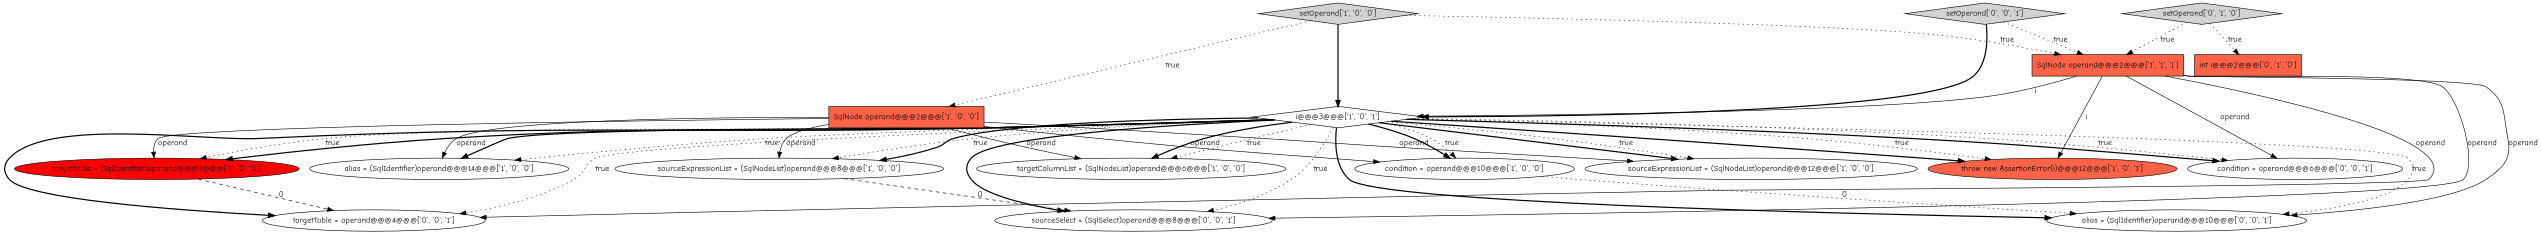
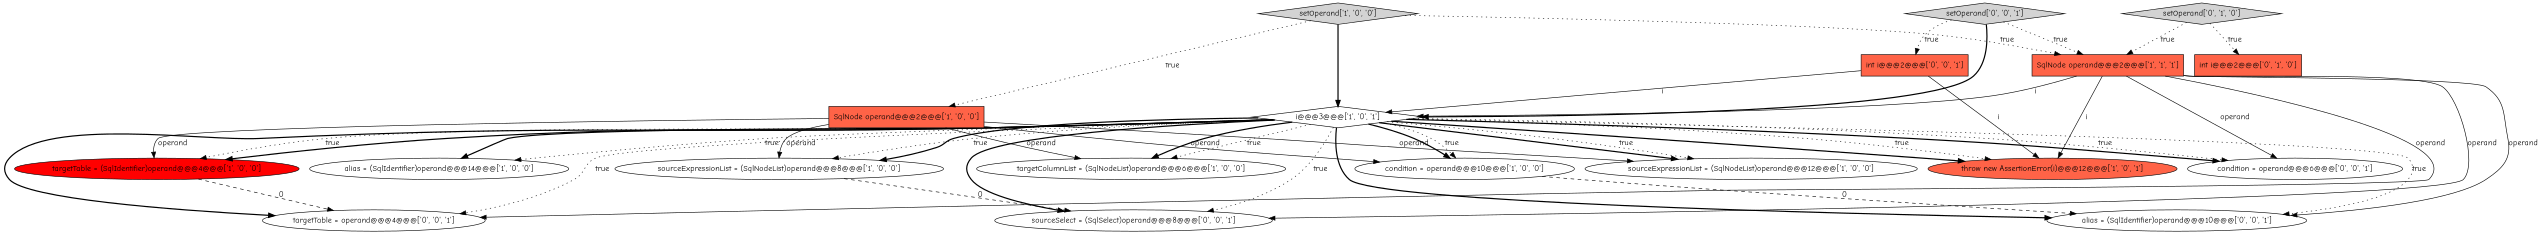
  digraph {
    fontname="Comic Neue"
    node [fillcolor=white fontname="Comic Neue" shape=ellipse style=filled]
    edge [fontname="Comic Neue" style=dotted]
    n1 [fillcolor=lightgray label="setOperand['0', '0', '1']" shape=diamond]
    n2 [fillcolor=tomato label="SqlNode operand@@@2@@@['1', '1', '1']" shape=box]
+   n3 [fillcolor=tomato label="int i@@@2@@@['0', '0', '1']" shape=box]
    n4 [label="i@@@3@@@['1', '0', '1']" shape=diamond]
    n5 [fillcolor=tomato label="throw new AssertionError(i)@@@12@@@['1', '0', '1']"]
    n6 [label="sourceSelect = (SqlSelect)operand@@@8@@@['0', '0', '1']"]
    n7 [label="alias = (SqlIdentifier)operand@@@10@@@['0', '0', '1']"]
    n8 [label="condition = operand@@@6@@@['0', '0', '1']"]
    n9 [label="targetTable = operand@@@4@@@['0', '0', '1']"]
    n10 [label="sourceExpressionList = (SqlNodeList)operand@@@12@@@['1', '0', '0']"]
    n11 [label="alias = (SqlIdentifier)operand@@@14@@@['1', '0', '0']"]
    n12 [label="sourceExpressionList = (SqlNodeList)operand@@@8@@@['1', '0', '0']"]
    n13 [label="condition = operand@@@10@@@['1', '0', '0']"]
    n14 [label="targetColumnList = (SqlNodeList)operand@@@6@@@['1', '0', '0']"]
    n15 [fillcolor=red label="targetTable = (SqlIdentifier)operand@@@4@@@['1', '0', '0']"]
    n16 [fillcolor=lightgray label="setOperand['1', '0', '0']" shape=diamond]
    n17 [fillcolor=tomato label="SqlNode operand@@@2@@@['1', '0', '0']" shape=box]
    n18 [fillcolor=tomato label="int i@@@2@@@['0', '1', '0']" shape=box]
    n19 [fillcolor=lightgray label="setOperand['0', '1', '0']" shape=diamond]
    n1 -> n2 [label=true]
+   n1 -> n3 [label=true]
    n1 -> n4 [style=bold]
    n2 -> n4 [label=i style=solid]
    n2 -> n5 [label=i style=solid]
    n2 -> n6 [label=operand style=solid]
    n2 -> n7 [label=operand style=solid]
    n2 -> n8 [label=operand style=solid]
    n2 -> n9 [label=operand style=solid]
+   n3 -> n4 [label=i style=solid]
+   n3 -> n5 [label=i style=solid]
    n4 -> n5 [label=true]
    n4 -> n5 [style=bold]
    n4 -> n6 [label=true]
    n4 -> n6 [style=bold]
    n4 -> n7 [label=true]
    n4 -> n7 [style=bold]
    n4 -> n8 [style=bold]
    n4 -> n8 [label=true]
    n4 -> n9 [style=bold]
    n4 -> n9 [label=true]
    n4 -> n10 [style=bold]
    n4 -> n10 [label=true]
    n4 -> n11 [style=bold]
    n4 -> n11 [label=true]
    n4 -> n12 [label=true]
    n4 -> n12 [style=bold]
    n4 -> n13 [style=bold]
    n4 -> n13 [label=true]
    n4 -> n14 [style=bold]
    n4 -> n14 [label=true]
    n4 -> n15 [style=bold]
    n4 -> n15 [label=true]
    n12 -> n6 [label=0 style=dashed]
-   n13 -> n7 [label=0]
+   n13 -> n7 [label=0 style=dashed]
    n15 -> n9 [label=0 style=dashed]
    n16 -> n2 [label=true]
    n16 -> n4 [style=bold]
    n16 -> n17 [label=true]
    n17 -> n10 [label=operand style=solid]
-   n17 -> n11 [label=operand style=solid]
    n17 -> n12 [label=operand style=solid]
    n17 -> n13 [label=operand style=solid]
    n17 -> n14 [label=operand style=solid]
    n17 -> n15 [label=operand style=solid]
    n19 -> n2 [label=true]
    n19 -> n18 [label=true]
  }
